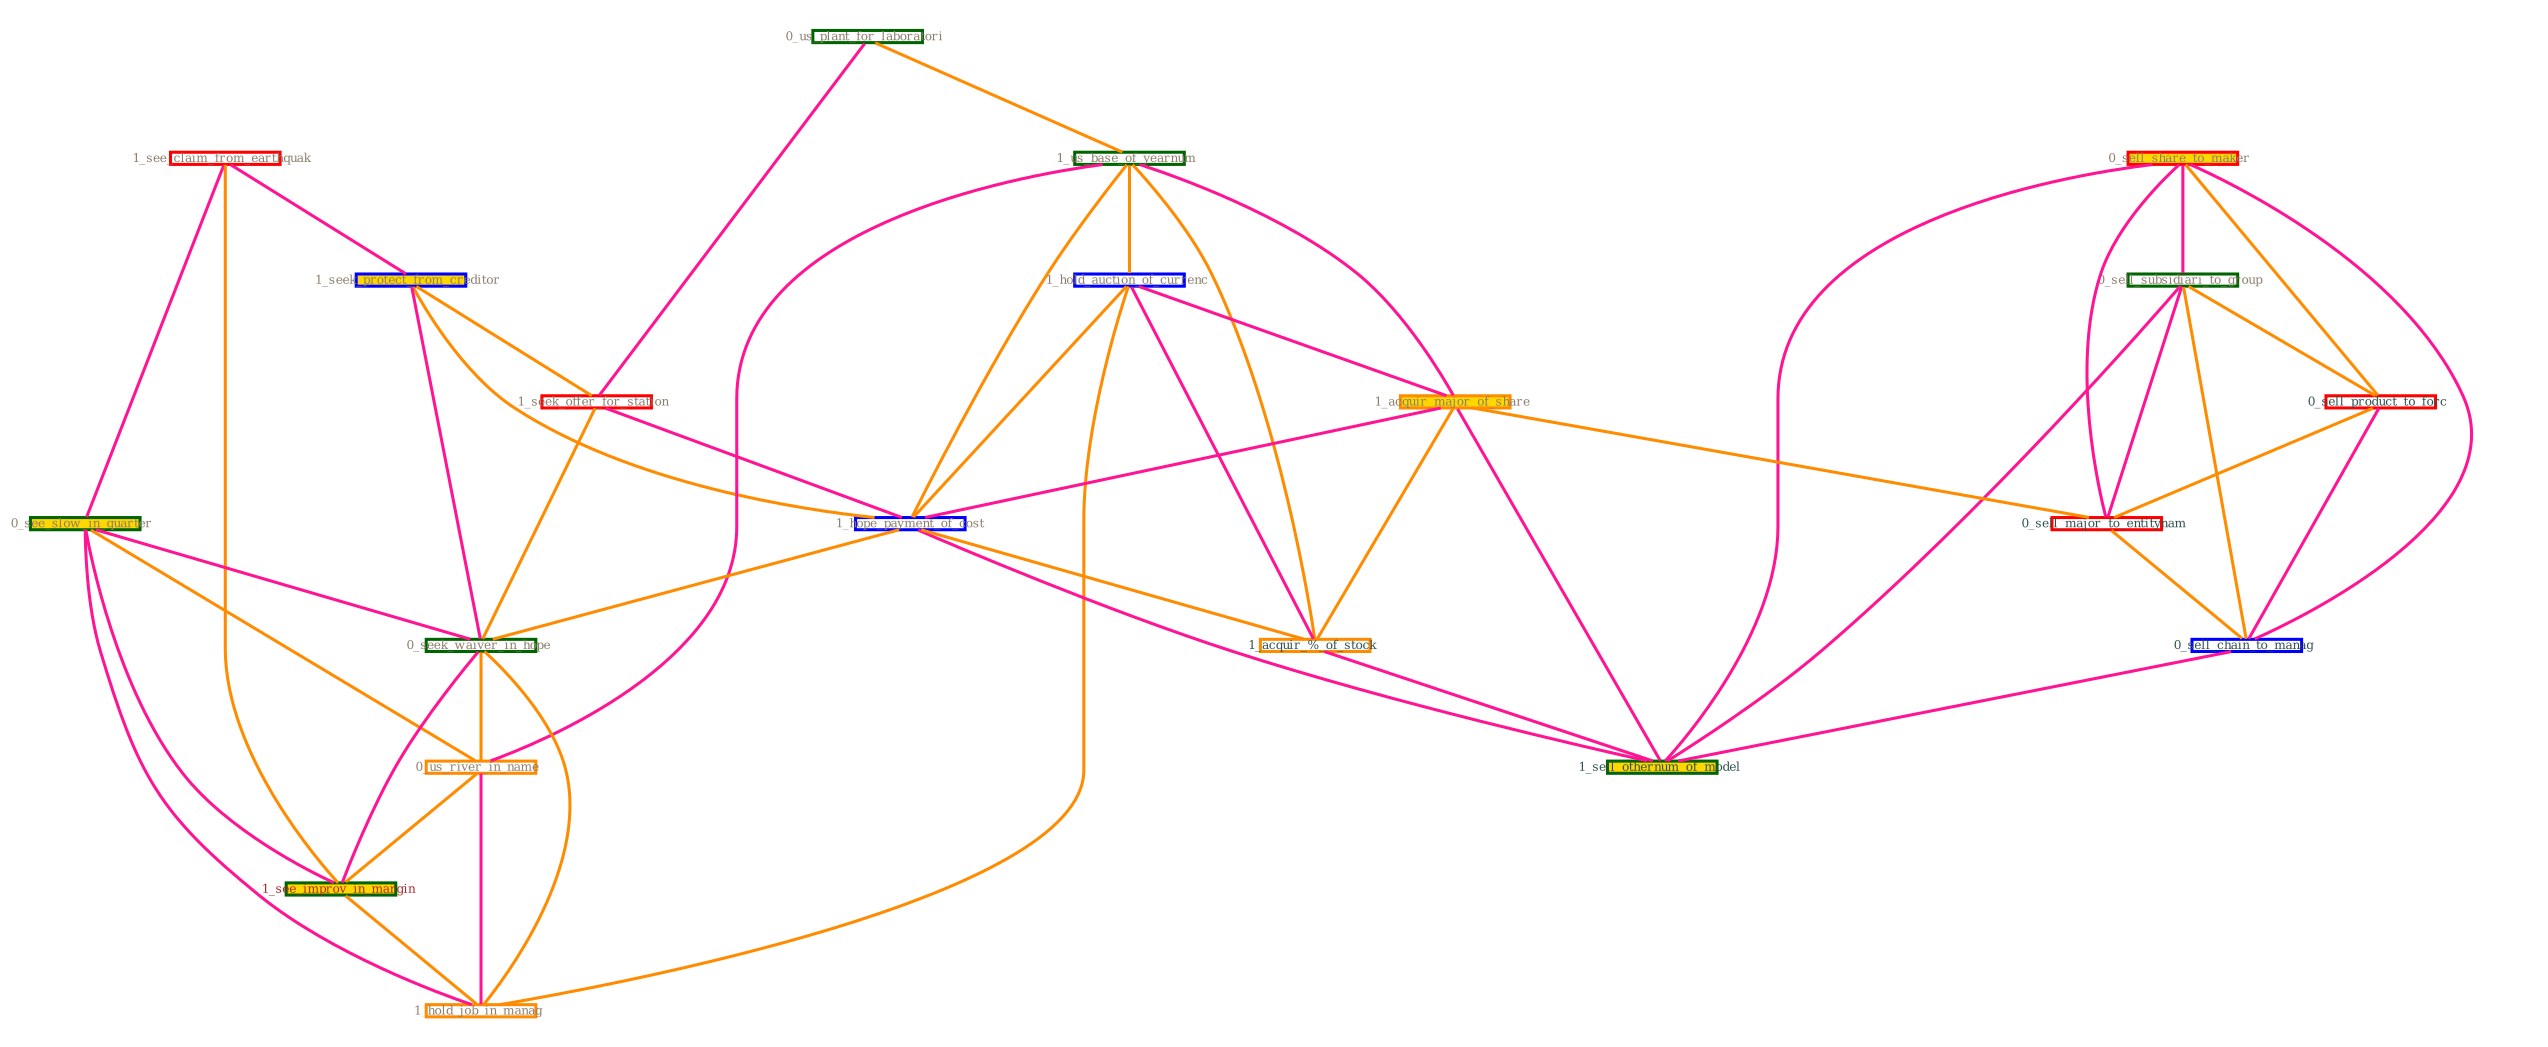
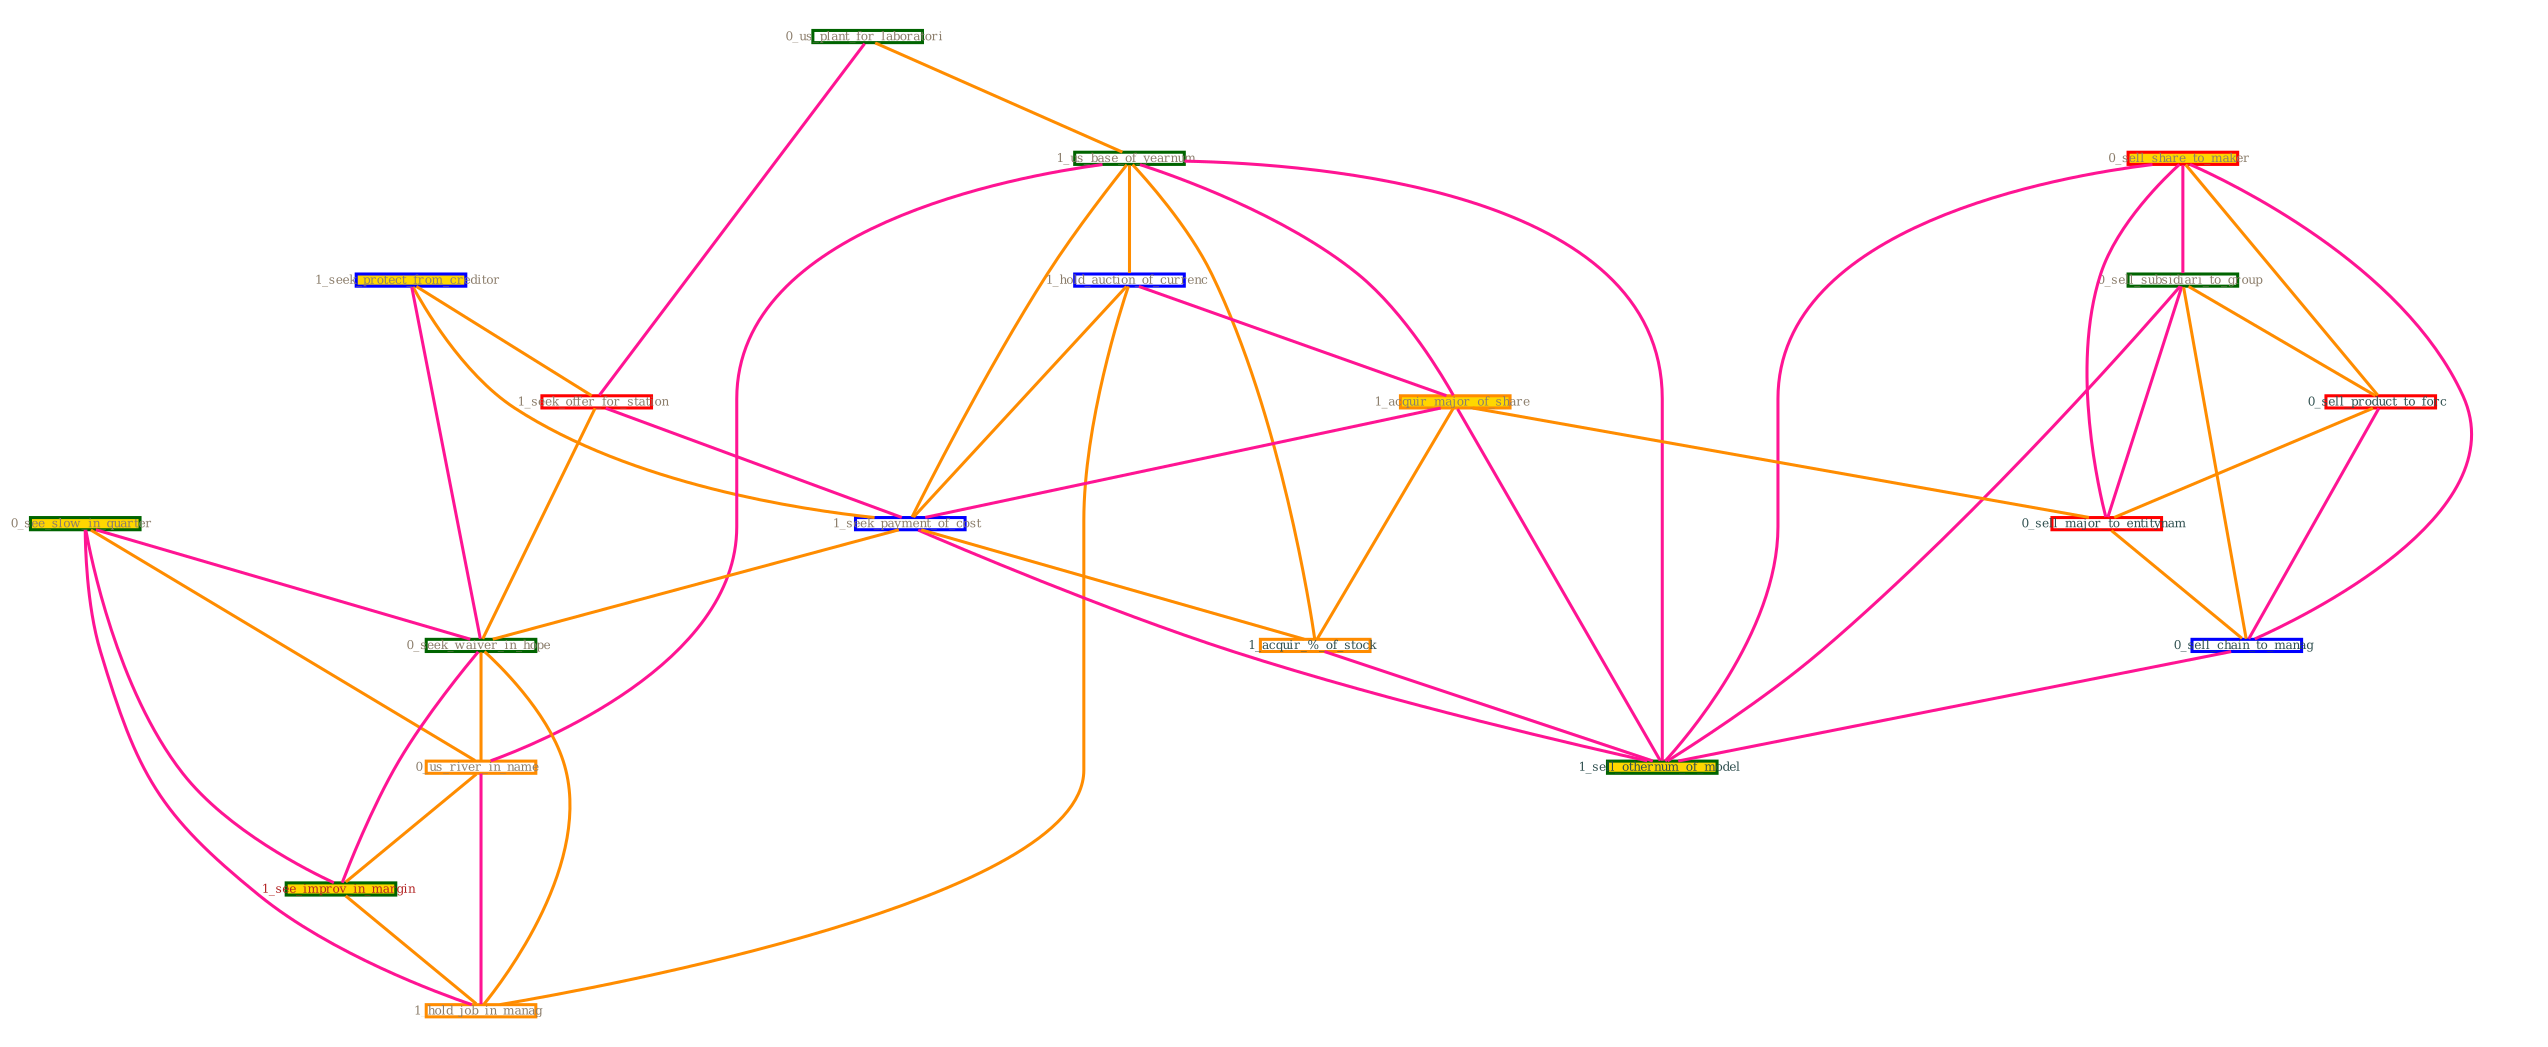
  graph {
    fontname="DejaVu Serif"
    node [color=darkgreen fillcolor=white fixedsize=true fontcolor="#8b7d6b" fontname="DejaVu Serif" fontsize=4 shape=polygon style=filled]
    edge [color=deeppink fontname="DejaVu Serif" w=1]
-   "1_see_claim_from_earthquak " [color=red height=.06 width=.5]
    "0_see_slow_in_quarter " [fillcolor=gold height=.06 width=.5]
    "1_seek_protect_from_creditor " [color=blue fillcolor=gold height=.06 width=.5]
    "0_sell_share_to_maker " [color=red fillcolor=gold height=.06 width=.5]
    "0_us_plant_for_laboratori " [height=.06 width=.5]
    "1_us_base_of_yearnum " [height=.06 width=.5]
    "0_sell_subsidiari_to_group " [height=.06 width=.5]
    "1_seek_offer_for_station " [color=red height=.06 width=.5]
    "1_hold_auction_of_currenc " [color=blue height=.06 width=.5]
    "1_acquir_major_of_share " [color=darkorange fillcolor=gold height=.06 width=.5]
-   "1_seek_payment_of_cost " [color=blue height=.06 width=.5 label="1_hope_payment_of_cost"]
+   "1_seek_payment_of_cost " [color=blue height=.06 width=.5]
    "0_seek_waiver_in_hope " [height=.06 width=.5]
    "0_us_river_in_name " [color=darkorange height=.06 width=.5]
    "1_see_improv_in_margin " [fillcolor=gold fontcolor="#b22222" height=.06 width=.5]
    "1_hold_job_in_manag " [color=darkorange height=.06 width=.5]
    "0_sell_product_to_forc " [color=red fontcolor="#2f4f4f" height=.06 width=.5]
    "0_sell_major_to_entitynam " [color=red fontcolor="#2f4f4f" height=.06 width=.5]
    "0_sell_chain_to_manag " [color=blue fontcolor="#2f4f4f" height=.06 width=.5]
    "1_sell_othernum_of_model " [fillcolor=gold fontcolor="#2f4f4f" height=.06 width=.5]
    "1_acquir_%_of_stock " [color=darkorange fontcolor="#2f4f4f" height=.06 width=.5]
    subgraph sub_1 {
-     "1_see_claim_from_earthquak "
      "0_see_slow_in_quarter "
      "1_seek_protect_from_creditor "
      "0_sell_share_to_maker "
      "0_us_plant_for_laboratori "
      "1_us_base_of_yearnum "
      "0_sell_subsidiari_to_group "
      "1_seek_offer_for_station "
      "1_hold_auction_of_currenc "
      "1_acquir_major_of_share "
      "1_seek_payment_of_cost "
      "0_seek_waiver_in_hope "
      "0_us_river_in_name "
    }
    subgraph sub_2 {
      "1_see_improv_in_margin "
      "1_hold_job_in_manag "
    }
-   "1_see_claim_from_earthquak " -- "0_see_slow_in_quarter "
-   "1_see_claim_from_earthquak " -- "1_seek_protect_from_creditor "
-   "1_see_claim_from_earthquak " -- "1_see_improv_in_margin " [color=darkorange]
    "0_see_slow_in_quarter " -- "0_seek_waiver_in_hope "
    "0_see_slow_in_quarter " -- "0_us_river_in_name " [color=darkorange]
    "0_see_slow_in_quarter " -- "1_see_improv_in_margin " [w=2]
    "0_see_slow_in_quarter " -- "1_hold_job_in_manag "
    "1_seek_protect_from_creditor " -- "1_seek_offer_for_station " [color=darkorange]
    "1_seek_protect_from_creditor " -- "1_seek_payment_of_cost " [color=darkorange]
    "1_seek_protect_from_creditor " -- "0_seek_waiver_in_hope "
    "0_sell_share_to_maker " -- "0_sell_subsidiari_to_group " [w=2]
    "0_sell_share_to_maker " -- "0_sell_product_to_forc " [color=darkorange w=2]
    "0_sell_share_to_maker " -- "0_sell_major_to_entitynam " [w=2]
    "0_sell_share_to_maker " -- "0_sell_chain_to_manag " [w=2]
    "0_sell_share_to_maker " -- "1_sell_othernum_of_model "
    "0_us_plant_for_laboratori " -- "1_us_base_of_yearnum " [color=darkorange]
    "0_us_plant_for_laboratori " -- "1_seek_offer_for_station "
    "1_us_base_of_yearnum " -- "1_hold_auction_of_currenc " [color=darkorange]
    "1_us_base_of_yearnum " -- "1_acquir_major_of_share "
    "1_us_base_of_yearnum " -- "1_seek_payment_of_cost " [color=darkorange]
    "1_us_base_of_yearnum " -- "0_us_river_in_name "
+   "1_us_base_of_yearnum " -- "1_sell_othernum_of_model "
    "1_us_base_of_yearnum " -- "1_acquir_%_of_stock " [color=darkorange]
    "0_sell_subsidiari_to_group " -- "0_sell_product_to_forc " [color=darkorange w=2]
    "0_sell_subsidiari_to_group " -- "0_sell_major_to_entitynam " [w=2]
    "0_sell_subsidiari_to_group " -- "0_sell_chain_to_manag " [color=darkorange w=2]
    "0_sell_subsidiari_to_group " -- "1_sell_othernum_of_model "
    "1_seek_offer_for_station " -- "1_seek_payment_of_cost "
    "1_seek_offer_for_station " -- "0_seek_waiver_in_hope " [color=darkorange]
    "1_hold_auction_of_currenc " -- "1_acquir_major_of_share "
    "1_hold_auction_of_currenc " -- "1_seek_payment_of_cost " [color=darkorange]
    "1_hold_auction_of_currenc " -- "1_hold_job_in_manag " [color=darkorange]
-   "1_hold_auction_of_currenc " -- "1_acquir_%_of_stock "
    "1_acquir_major_of_share " -- "1_seek_payment_of_cost "
    "1_acquir_major_of_share " -- "0_sell_major_to_entitynam " [color=darkorange]
    "1_acquir_major_of_share " -- "1_sell_othernum_of_model "
    "1_acquir_major_of_share " -- "1_acquir_%_of_stock " [color=darkorange w=2]
    "1_seek_payment_of_cost " -- "0_seek_waiver_in_hope " [color=darkorange]
    "1_seek_payment_of_cost " -- "1_sell_othernum_of_model "
    "1_seek_payment_of_cost " -- "1_acquir_%_of_stock " [color=darkorange]
    "0_seek_waiver_in_hope " -- "0_us_river_in_name " [color=darkorange]
    "0_seek_waiver_in_hope " -- "1_see_improv_in_margin "
    "0_seek_waiver_in_hope " -- "1_hold_job_in_manag " [color=darkorange]
    "0_us_river_in_name " -- "1_see_improv_in_margin " [color=darkorange]
    "0_us_river_in_name " -- "1_hold_job_in_manag "
    "1_see_improv_in_margin " -- "1_hold_job_in_manag " [color=darkorange]
    "0_sell_product_to_forc " -- "0_sell_major_to_entitynam " [color=darkorange w=2]
    "0_sell_product_to_forc " -- "0_sell_chain_to_manag " [w=2]
    "0_sell_major_to_entitynam " -- "0_sell_chain_to_manag " [color=darkorange w=2]
    "0_sell_chain_to_manag " -- "1_sell_othernum_of_model "
    "1_acquir_%_of_stock " -- "1_sell_othernum_of_model "
  }
